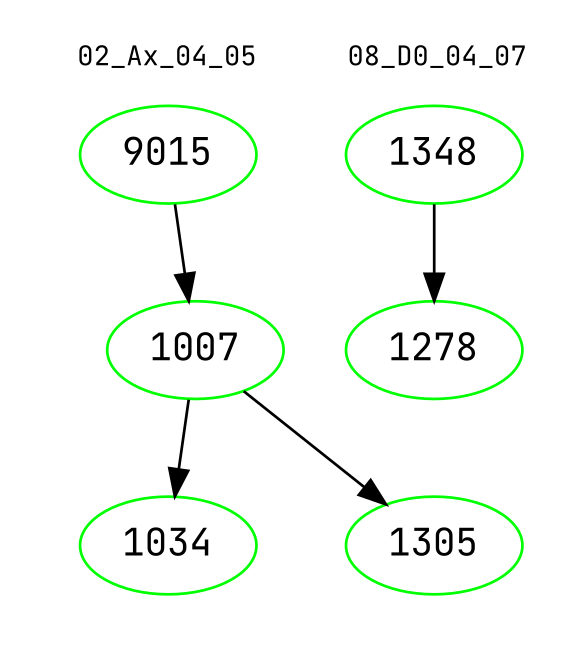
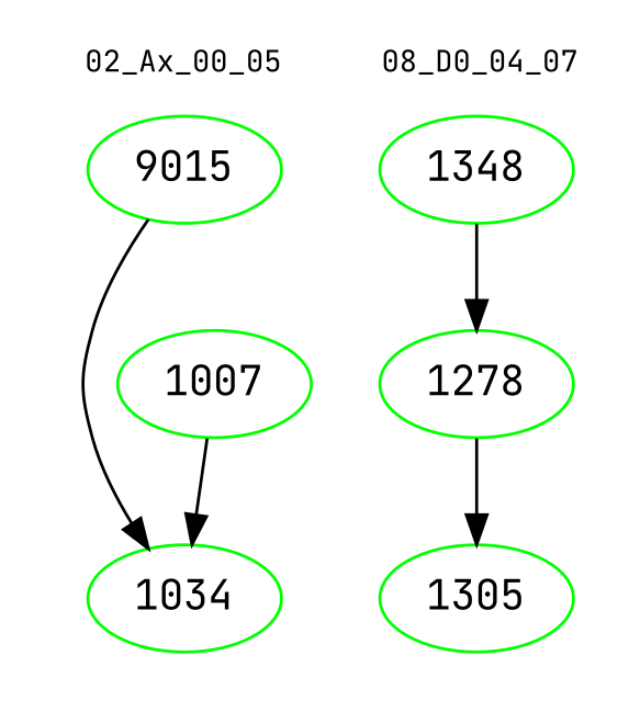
  digraph {
    fontname="JetBrains Mono"
    node [color=green fontname="JetBrains Mono"]
    edge [color=black fontname="JetBrains Mono"]
    n1 [label=9015]
    n2 [label=1007]
    n3 [label=1034]
    n4 [label=1348]
    n5 [label=1278]
    n6 [label=1305]
    subgraph cluster_1 {
      color=white
      fontsize=10
-     label="02_Ax_04_05"
+     label="02_Ax_00_05"
      n1
      n2
      n3
    }
    subgraph cluster_2 {
      color=white
      fontsize=10
      label="08_D0_04_07"
      n4
      n5
      n6
    }
-   n1 -> n2
+   n1 -> n3
    n2 -> n3
    n4 -> n5
-   n2 -> n6
+   n5 -> n6
  }
